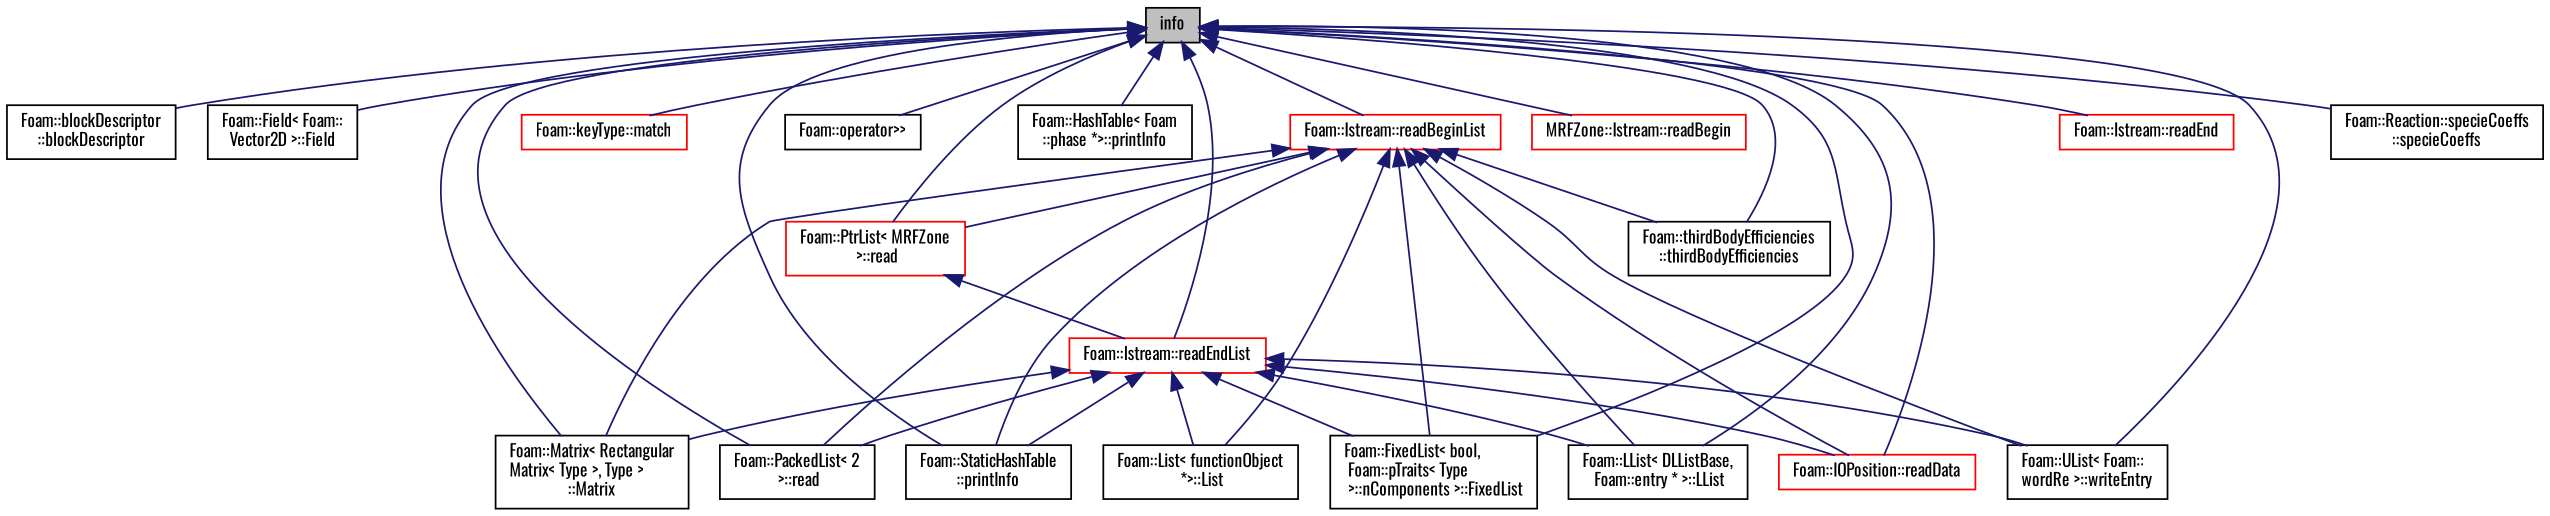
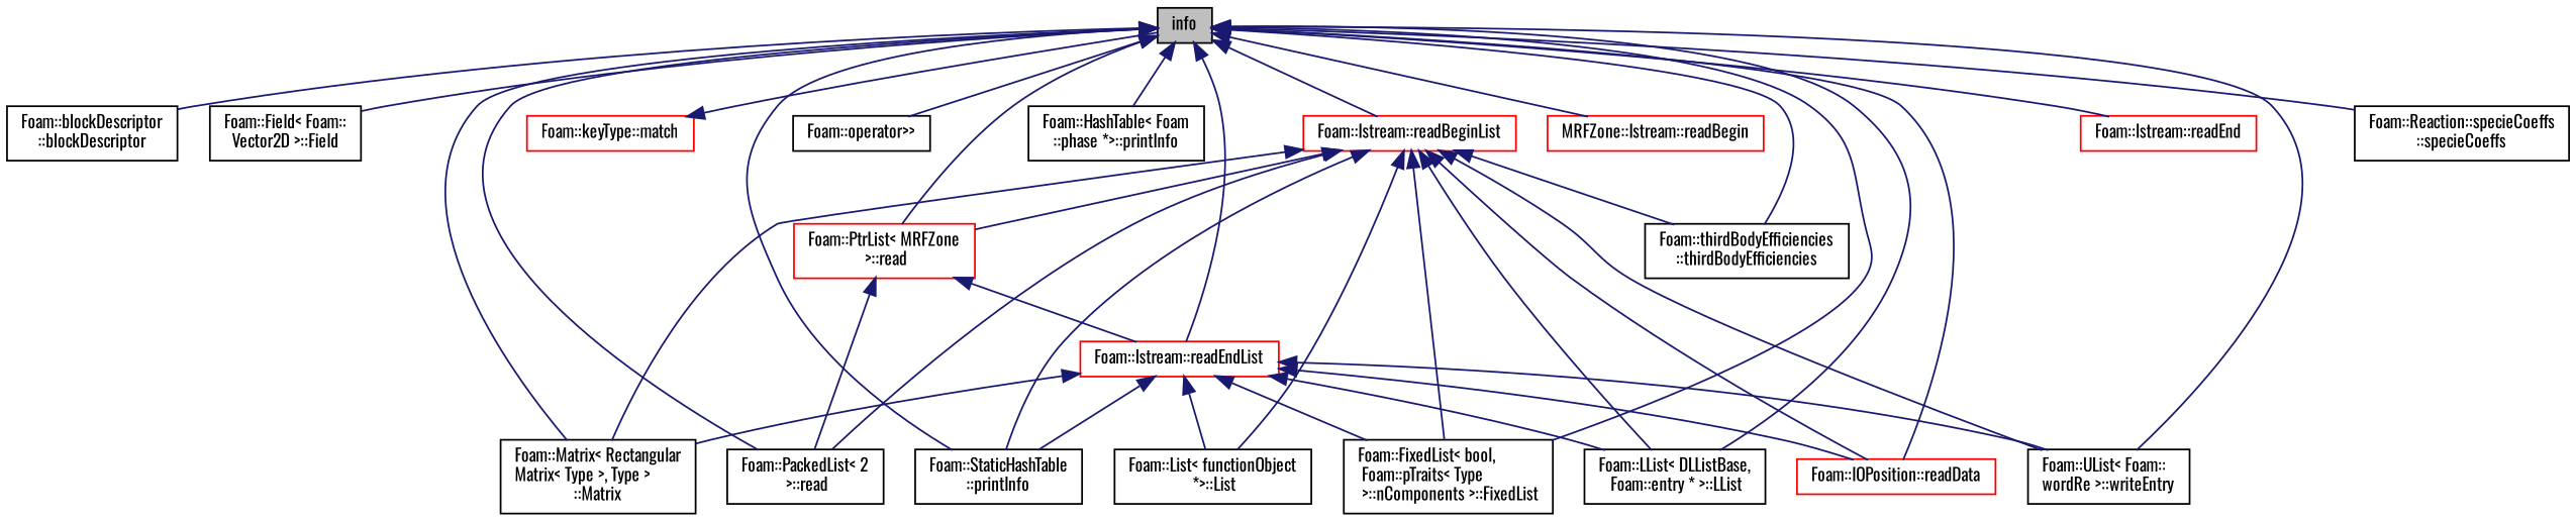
  digraph {
    fontname=Oswald
    rankdir=TB
    node [color=black fontname=Oswald fontsize=10 shape=record]
    edge [color=midnightblue dir=back fontname=Oswald fontsize=10 labelfontname=FreeSans labelfontsize=10 style=solid]
    n1 [fillcolor=grey75 fontcolor=black height=0.2 label=info style=filled width=0.4]
    n2 [height=0.2 label="Foam::blockDescriptor\l::blockDescriptor" width=0.4]
    n3 [height=0.2 label="Foam::Field\< Foam::\lVector2D \>::Field" width=0.4]
    n4 [height=0.2 label="Foam::FixedList\< bool,\l Foam::pTraits\< Type\l \>::nComponents \>::FixedList" width=0.4]
    n5 [height=0.2 label="Foam::LList\< DLListBase,\l Foam::entry * \>::LList" width=0.4]
    n6 [color=red height=0.2 label="Foam::keyType::match" width=0.4]
    n7 [height=0.2 label="Foam::Matrix\< Rectangular\lMatrix\< Type \>, Type \>\l::Matrix" width=0.4]
    n8 [height=0.2 label="Foam::operator\>\>" width=0.4]
    n9 [height=0.2 label="Foam::StaticHashTable\l::printInfo" width=0.4]
    n10 [height=0.2 label="Foam::HashTable\< Foam\l::phase *\>::printInfo" width=0.4]
    n11 [color=red height=0.2 label="Foam::PtrList\< MRFZone\l \>::read" width=0.4]
    n12 [height=0.2 label="Foam::PackedList\< 2\l \>::read" width=0.4]
    n13 [color=red height=0.2 label="MRFZone::Istream::readBegin" width=0.4]
    n14 [color=red height=0.2 label="Foam::Istream::readBeginList" width=0.4]
    n15 [color=red height=0.2 label="Foam::IOPosition::readData" width=0.4]
    n16 [height=0.2 label="Foam::thirdBodyEfficiencies\l::thirdBodyEfficiencies" width=0.4]
    n17 [height=0.2 label="Foam::UList\< Foam::\lwordRe \>::writeEntry" width=0.4]
    n18 [color=red height=0.2 label="Foam::Istream::readEnd" width=0.4]
    n19 [color=red height=0.2 label="Foam::Istream::readEndList" width=0.4]
    n20 [height=0.2 label="Foam::Reaction::specieCoeffs\l::specieCoeffs" width=0.4]
    n21 [height=0.2 label="Foam::List\< functionObject\l *\>::List" width=0.4]
    n1 -> n2
    n1 -> n3
    n1 -> n4
    n1 -> n5
-   n1 -> n6
+   n6 -> n1
    n1 -> n7
    n1 -> n8
    n1 -> n9
    n1 -> n10
    n1 -> n11
    n1 -> n12
    n1 -> n13
    n1 -> n14
    n1 -> n15
    n1 -> n16
    n1 -> n17
    n1 -> n18
    n1 -> n19
    n1 -> n20
    n11 -> n19
    n14 -> n4
    n14 -> n5
    n14 -> n7
    n14 -> n9
    n14 -> n11
    n14 -> n12
    n14 -> n15
    n14 -> n16
    n14 -> n17
    n14 -> n21
    n19 -> n4
    n19 -> n5
    n19 -> n7
    n19 -> n9
-   n19 -> n12
+   n11 -> n12
    n19 -> n15
    n19 -> n17
    n19 -> n21
  }
